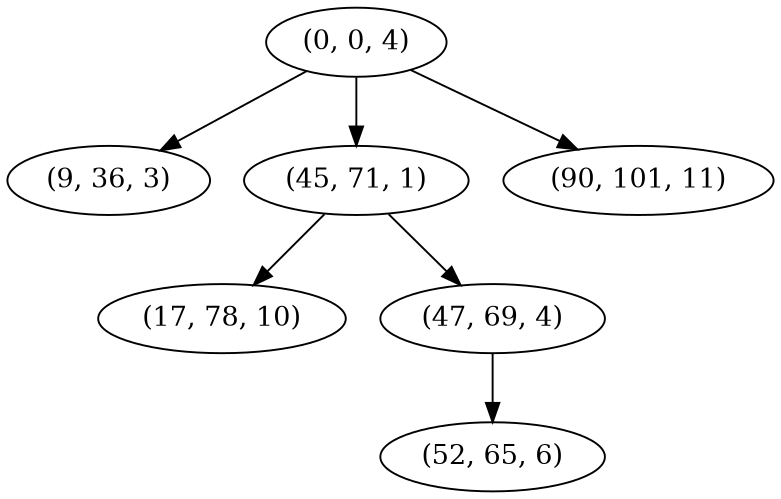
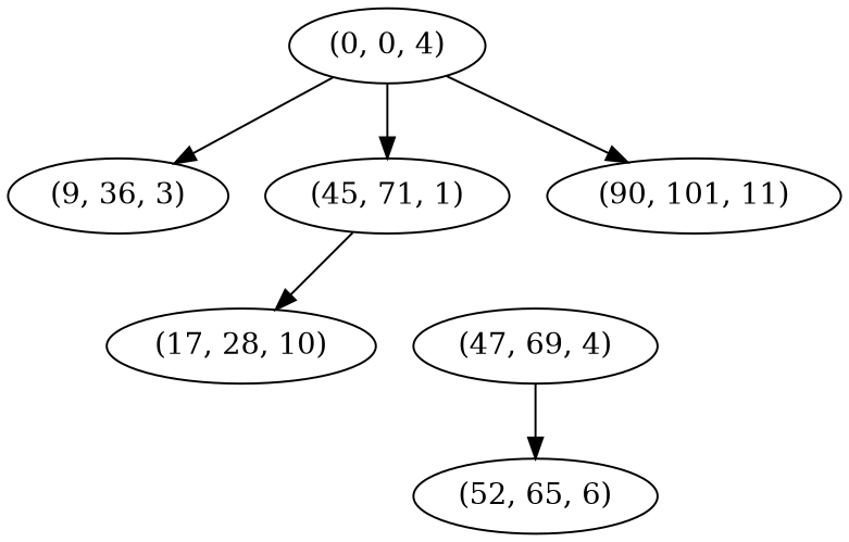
  digraph {
    n1 [label="(0, 0, 4)"]
    "(9, 36, 3)"
    "(45, 71, 1)"
    "(90, 101, 11)"
-   "(17, 28, 10)" [label="(17, 78, 10)"]
+   "(17, 28, 10)"
    n6 [label="(47, 69, 4)"]
    "(52, 65, 6)"
    n1 -> "(9, 36, 3)"
    n1 -> "(45, 71, 1)"
    n1 -> "(90, 101, 11)"
    "(45, 71, 1)" -> "(17, 28, 10)"
-   "(45, 71, 1)" -> n6
    n6 -> "(52, 65, 6)"
  }
